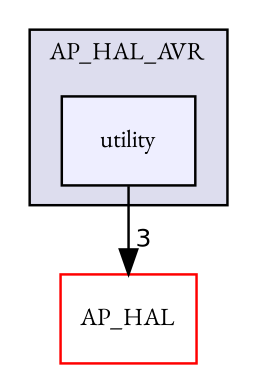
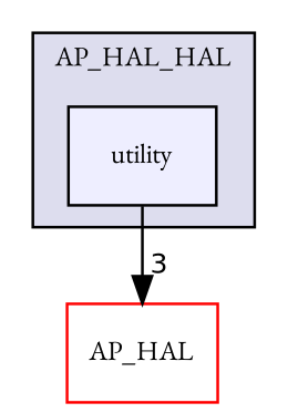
  digraph {
    compound=true
    fontname="EB Garamond"
    node [fontname="EB Garamond" fontsize=10 shape=box style=filled]
    n1 [fillcolor="#eeeeff" label=utility pencolor=black]
    n2 [color=red fillcolor=white label=AP_HAL]
    subgraph cluster_1 {
      bgcolor="#ddddee"
      fontsize=10
-     label=AP_HAL_AVR
+     label=AP_HAL_HAL
      pencolor=black
      n1
    }
    n1 -> n2 [headlabel=3 labeldistance=1.5 labelfontname=Helvetica labelfontsize=10 fontname="EB Garamond"]
  }
